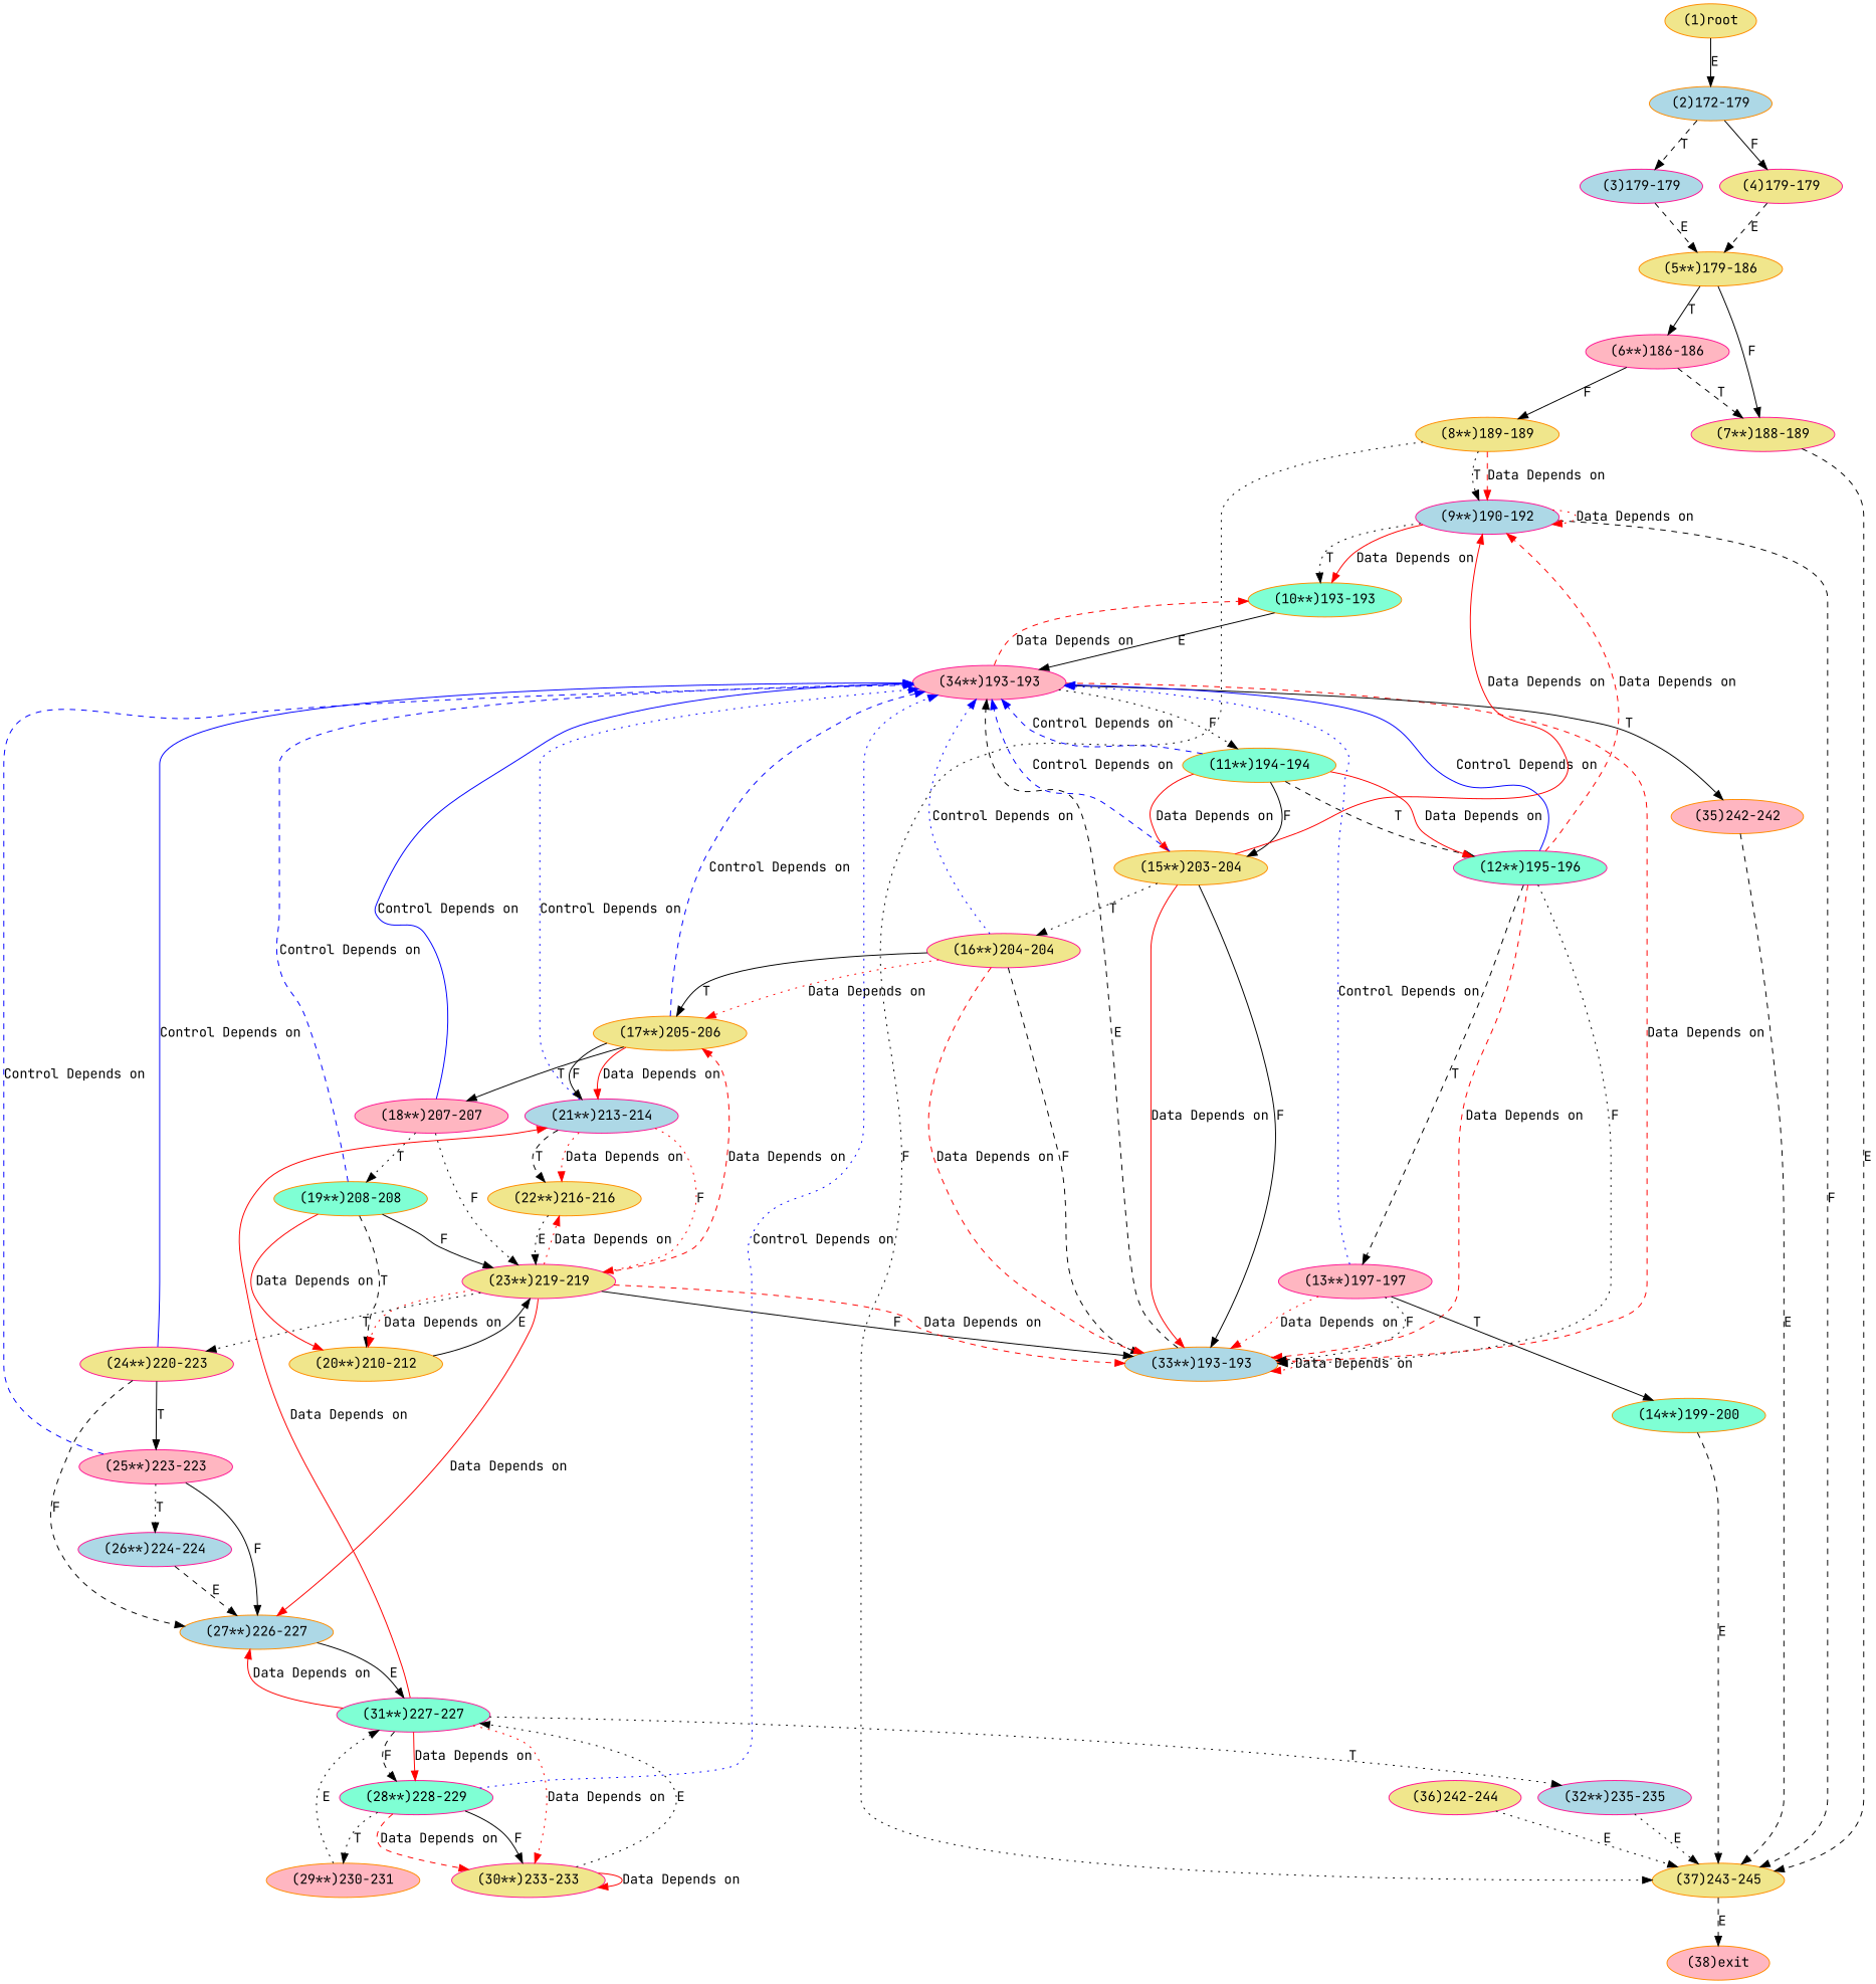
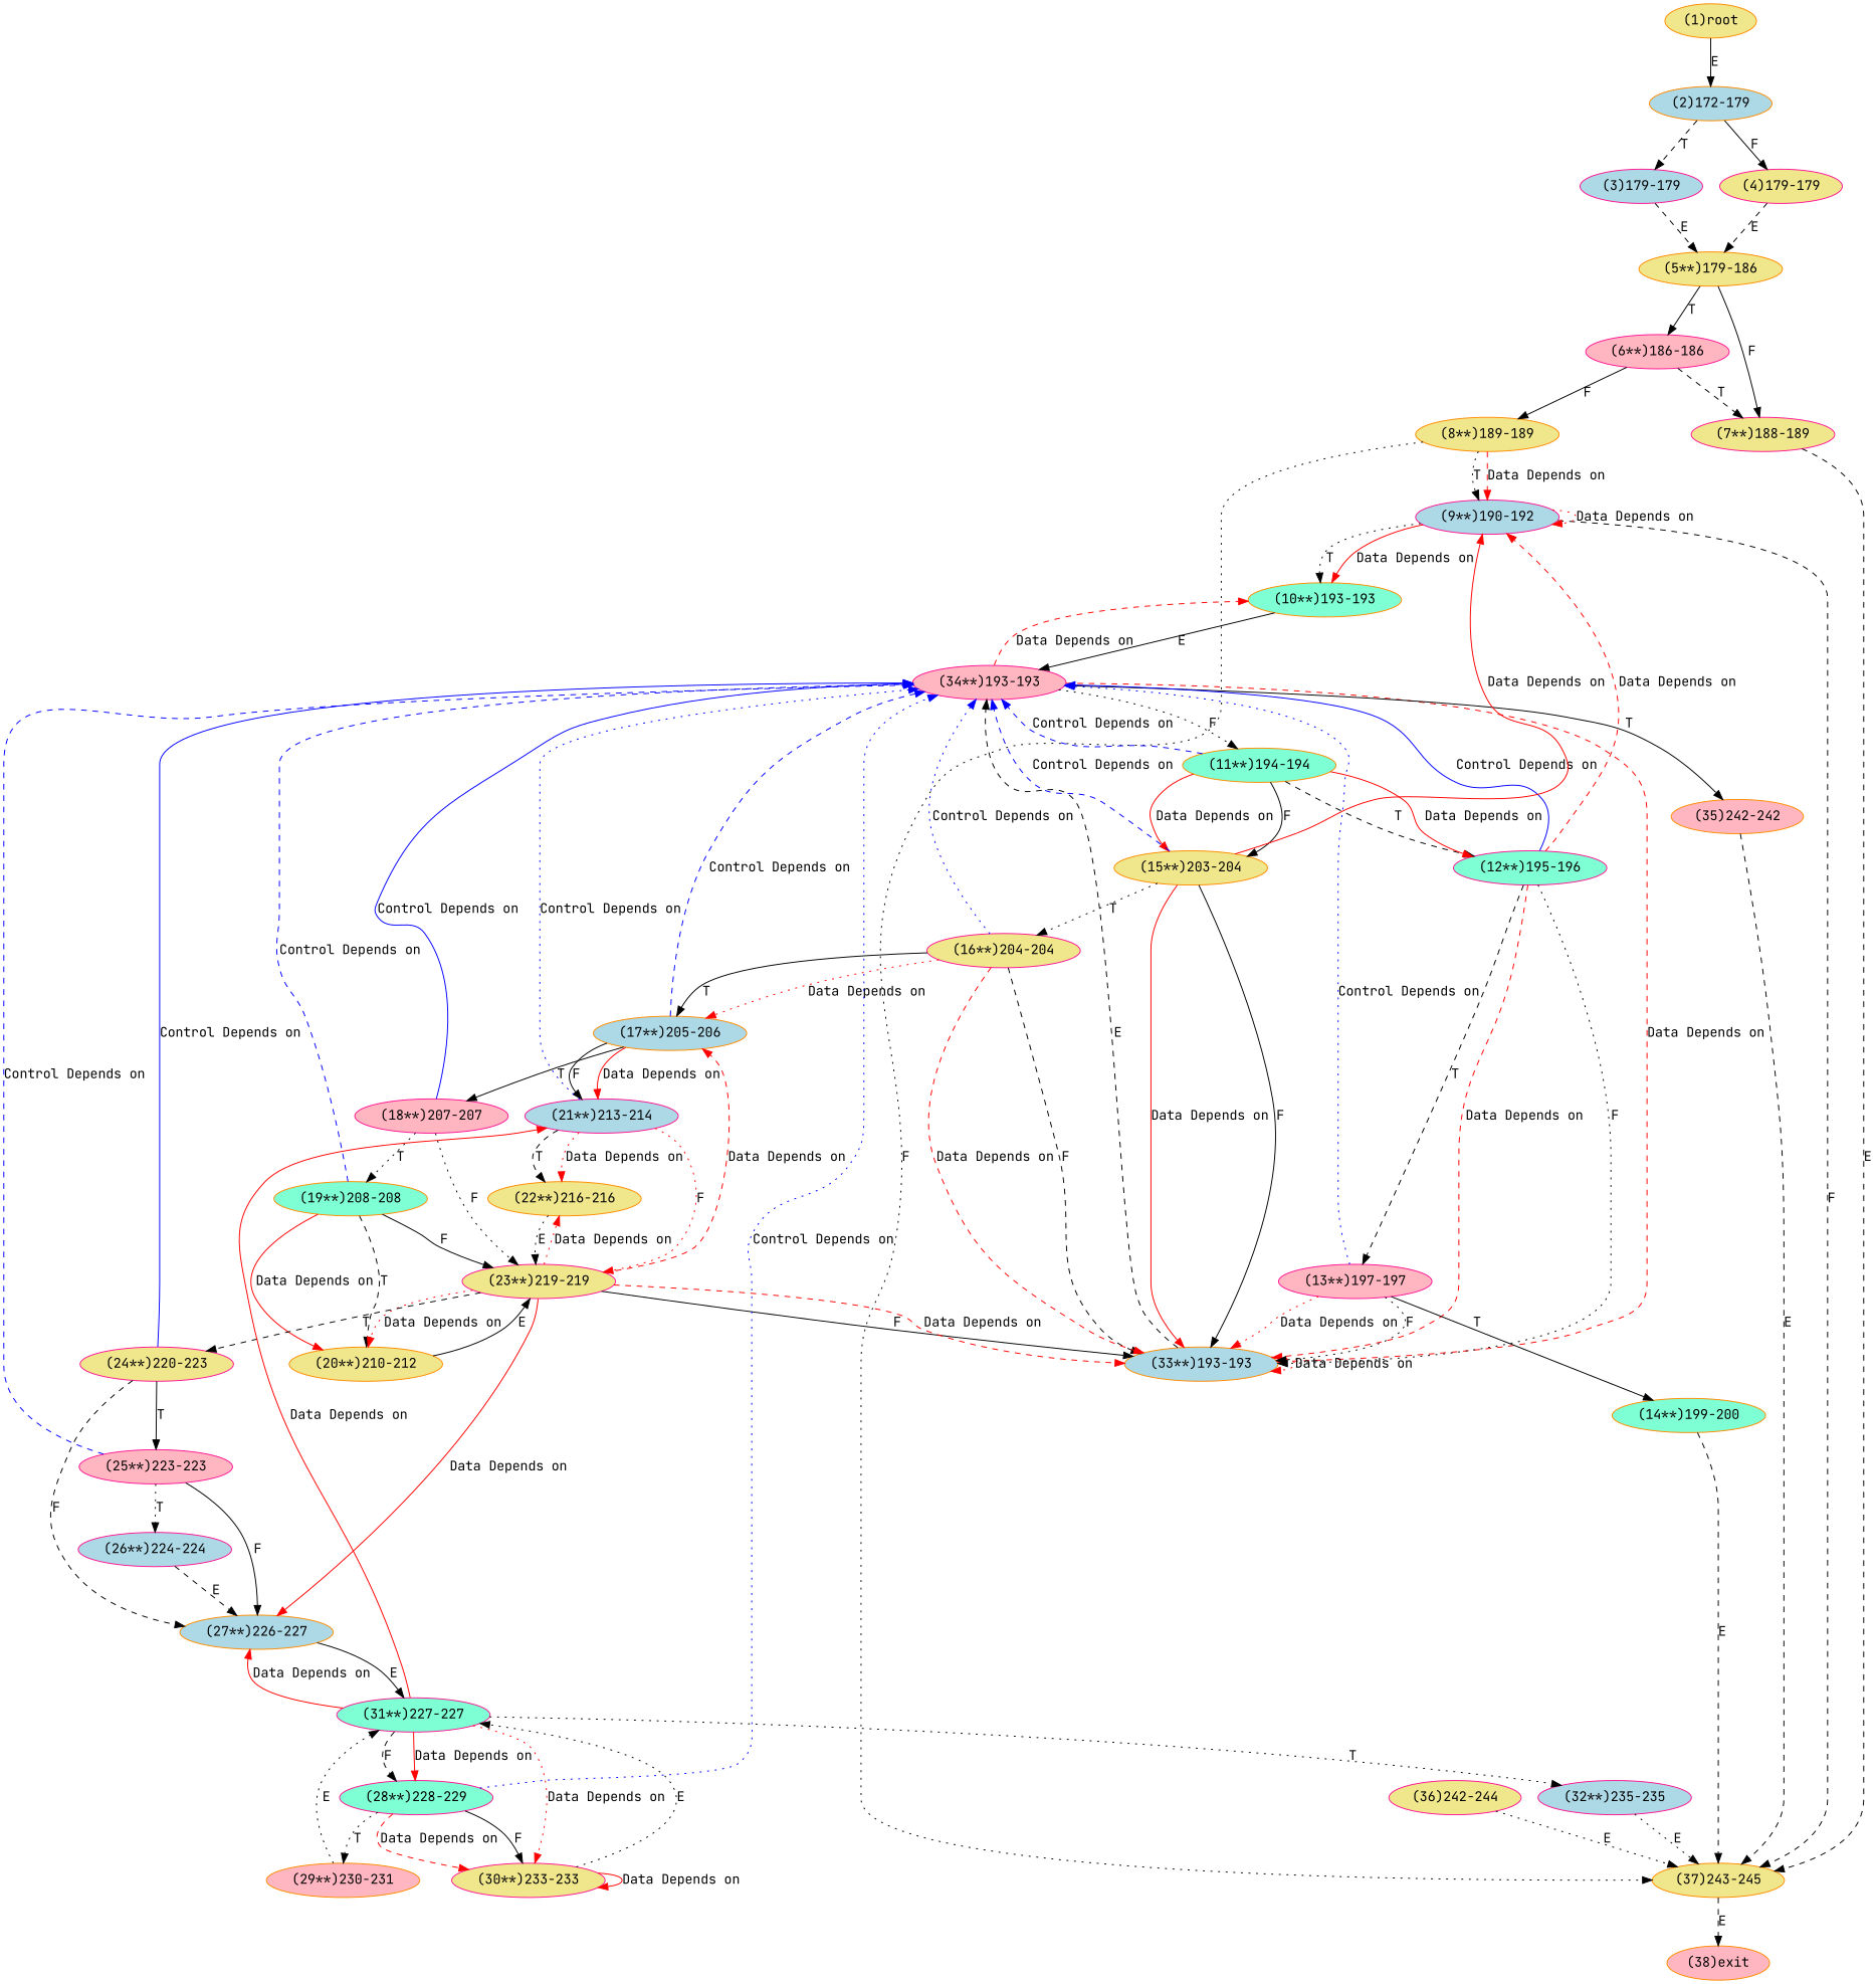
  digraph {
    fontname="JetBrains Mono"
    node [color=deeppink fillcolor=khaki fontname="JetBrains Mono" style=filled]
    edge [fontname="JetBrains Mono" style=solid]
    n1 [color=darkorange label="(1)root"]
    n2 [color=darkorange fillcolor=lightblue label="(2)172-179"]
    n3 [fillcolor=lightblue label="(3)179-179"]
    n4 [label="(4)179-179"]
    n5 [color=darkorange label="(5**)179-186"]
    n6 [fillcolor=lightpink label="(6**)186-186"]
    n7 [label="(7**)188-189"]
    n8 [color=darkorange label="(8**)189-189"]
    n9 [color=darkorange label="(37)243-245"]
    n10 [fillcolor=lightblue label="(9**)190-192"]
    n11 [color=darkorange fillcolor=lightpink label="(38)exit"]
    n12 [color=darkorange fillcolor=aquamarine label="(10**)193-193"]
    n13 [fillcolor=lightpink label="(34**)193-193"]
    n14 [color=darkorange fillcolor=aquamarine label="(11**)194-194"]
    n15 [color=darkorange fillcolor=lightblue label="(33**)193-193"]
    n16 [color=darkorange fillcolor=lightpink label="(35)242-242"]
    n17 [fillcolor=aquamarine label="(12**)195-196"]
    n18 [color=darkorange label="(15**)203-204"]
    n19 [fillcolor=lightpink label="(13**)197-197"]
    n20 [label="(16**)204-204"]
    n21 [color=darkorange fillcolor=aquamarine label="(14**)199-200"]
-   n22 [color=darkorange label="(17**)205-206"]
+   n22 [color=darkorange fillcolor=lightblue label="(17**)205-206"]
    n23 [fillcolor=lightpink label="(18**)207-207"]
    n24 [fillcolor=lightblue label="(21**)213-214"]
    n25 [color=darkorange fillcolor=aquamarine label="(19**)208-208"]
    n26 [label="(23**)219-219"]
    n27 [color=darkorange label="(22**)216-216"]
    n28 [color=darkorange label="(20**)210-212"]
    n29 [label="(24**)220-223"]
    n30 [color=darkorange fillcolor=lightblue label="(27**)226-227"]
    n31 [fillcolor=lightpink label="(25**)223-223"]
    n32 [fillcolor=aquamarine label="(31**)227-227"]
    n33 [fillcolor=lightblue label="(26**)224-224"]
    n34 [fillcolor=aquamarine label="(28**)228-229"]
    n35 [label="(30**)233-233"]
    n36 [fillcolor=lightblue label="(32**)235-235"]
    n37 [color=darkorange fillcolor=lightpink label="(29**)230-231"]
    n38 [label="(36)242-244"]
    n1 -> n2 [label=E]
    n2 -> n3 [label=T style=dashed]
    n2 -> n4 [label=F]
    n3 -> n5 [label=E style=dashed]
    n4 -> n5 [label=E style=dashed]
    n5 -> n6 [label=T]
    n5 -> n7 [label=F]
    n6 -> n7 [label=T style=dashed]
    n6 -> n8 [label=F]
    n7 -> n9 [label=E style=dashed]
    n8 -> n9 [label=F style=dotted]
    n8 -> n10 [label=T style=dotted]
    n8 -> n10 [color=red label="Data Depends on" style=dashed]
    n9 -> n11 [label=E style=dashed]
    n10 -> n9 [label=F style=dashed]
    n10 -> n10 [color=red label="Data Depends on" style=dotted]
    n10 -> n12 [label=T style=dotted]
    n10 -> n12 [color=red label="Data Depends on"]
    n12 -> n13 [label=E]
    n13 -> n12 [color=red label="Data Depends on" style=dashed]
    n13 -> n14 [label=F style=dotted]
    n13 -> n15 [color=red label="Data Depends on" style=dashed]
    n13 -> n16 [label=T]
    n14 -> n13 [color=blue label="Control Depends on" style=dashed]
    n14 -> n17 [label=T style=dashed]
    n14 -> n17 [color=red label="Data Depends on"]
    n14 -> n18 [label=F]
    n14 -> n18 [color=red label="Data Depends on"]
    n15 -> n13 [label=E style=dashed]
    n15 -> n15 [color=red label="Data Depends on" style=dotted]
    n16 -> n9 [label=E style=dashed]
    n17 -> n10 [color=red label="Data Depends on" style=dashed]
    n17 -> n13 [color=blue label="Control Depends on"]
    n17 -> n15 [label=F style=dotted]
    n17 -> n15 [color=red label="Data Depends on" style=dashed]
    n17 -> n19 [label=T style=dashed]
    n18 -> n10 [color=red label="Data Depends on"]
    n18 -> n13 [color=blue label="Control Depends on" style=dashed]
    n18 -> n15 [label=F]
    n18 -> n15 [color=red label="Data Depends on"]
    n18 -> n20 [label=T style=dotted]
    n19 -> n13 [color=blue label="Control Depends on" style=dotted]
    n19 -> n15 [label=F style=dotted]
    n19 -> n15 [color=red label="Data Depends on" style=dotted]
    n19 -> n21 [label=T]
    n20 -> n13 [color=blue label="Control Depends on" style=dotted]
    n20 -> n15 [label=F style=dashed]
    n20 -> n15 [color=red label="Data Depends on" style=dashed]
    n20 -> n22 [label=T]
    n20 -> n22 [color=red label="Data Depends on" style=dotted]
    n21 -> n9 [label=E style=dashed]
    n22 -> n13 [color=blue label="Control Depends on" style=dashed]
    n22 -> n23 [label=T]
    n22 -> n24 [label=F]
    n22 -> n24 [color=red label="Data Depends on"]
    n23 -> n13 [color=blue label="Control Depends on"]
    n23 -> n25 [label=T style=dotted]
    n23 -> n26 [label=F style=dotted]
    n24 -> n13 [color=blue label="Control Depends on" style=dotted]
    n24 -> n26 [color=red label=F style=dotted]
    n24 -> n27 [label=T style=dashed]
    n24 -> n27 [color=red label="Data Depends on" style=dotted]
    n25 -> n13 [color=blue label="Control Depends on" style=dashed]
    n25 -> n26 [label=F]
    n25 -> n28 [label=T style=dashed]
    n25 -> n28 [color=red label="Data Depends on"]
    n26 -> n15 [label=F]
    n26 -> n15 [color=red label="Data Depends on" style=dashed]
    n26 -> n22 [color=red label="Data Depends on" style=dashed]
    n26 -> n27 [color=red label="Data Depends on" style=dotted]
    n26 -> n28 [color=red label="Data Depends on" style=dotted]
-   n26 -> n29 [label=T style=dotted]
+   n26 -> n29 [label=T style=dashed]
    n26 -> n30 [color=red label="Data Depends on"]
    n27 -> n26 [label=E style=dotted]
    n28 -> n26 [label=E]
    n29 -> n13 [color=blue label="Control Depends on"]
    n29 -> n30 [label=F style=dashed]
    n29 -> n31 [label=T]
    n30 -> n32 [label=E]
    n31 -> n13 [color=blue label="Control Depends on" style=dashed]
    n31 -> n30 [label=F]
    n31 -> n33 [label=T style=dotted]
    n32 -> n24 [color=red label="Data Depends on"]
    n32 -> n30 [color=red label="Data Depends on"]
    n32 -> n34 [label=F style=dashed]
    n32 -> n34 [color=red label="Data Depends on"]
    n32 -> n35 [color=red label="Data Depends on" style=dotted]
    n32 -> n36 [label=T style=dotted]
    n33 -> n30 [label=E style=dashed]
    n34 -> n13 [color=blue label="Control Depends on" style=dotted]
    n34 -> n35 [label=F]
    n34 -> n35 [color=red label="Data Depends on" style=dashed]
    n34 -> n37 [label=T style=dotted]
    n35 -> n32 [label=E style=dotted]
    n35 -> n35 [color=red label="Data Depends on"]
    n36 -> n9 [label=E style=dotted]
    n37 -> n32 [label=E style=dotted]
    n38 -> n9 [label=E style=dotted]
  }
